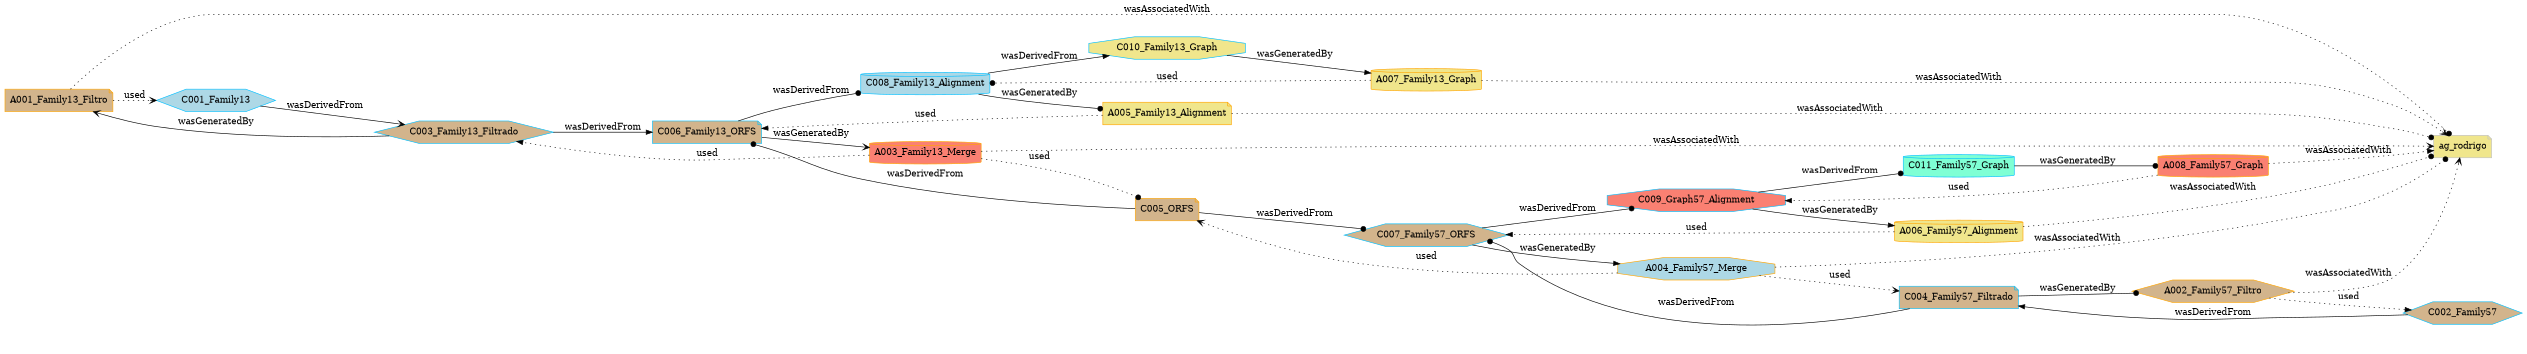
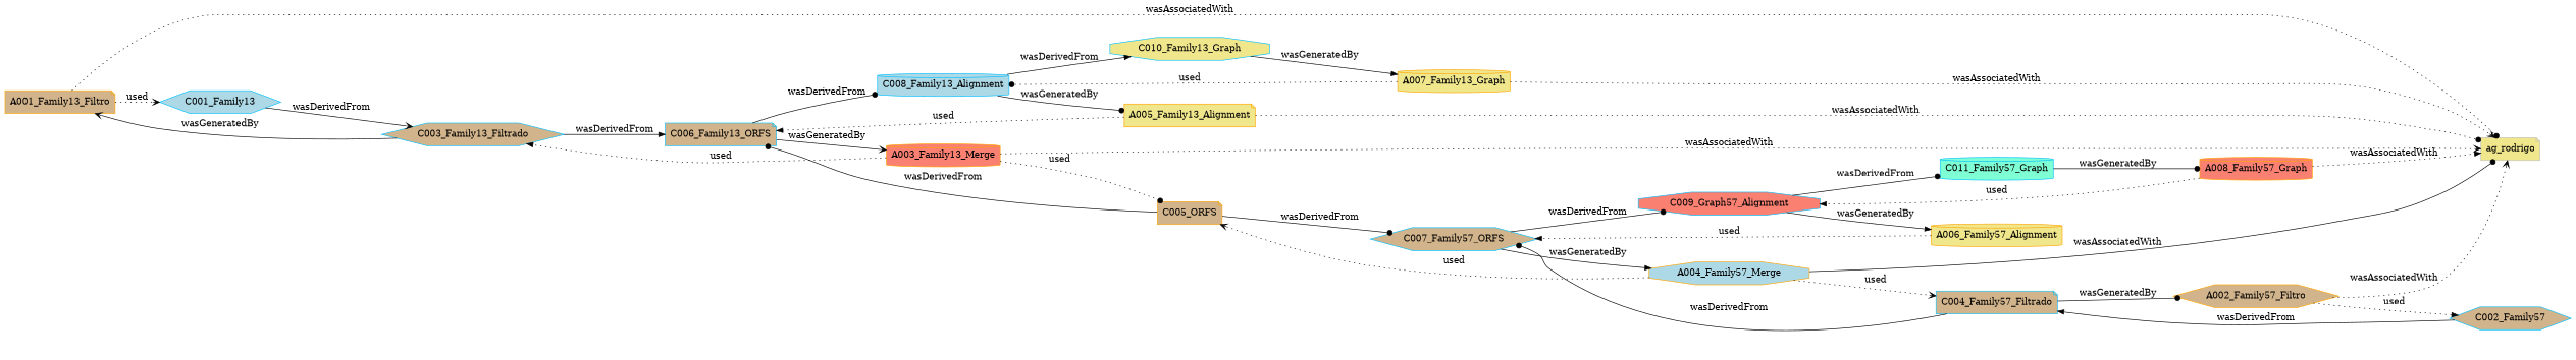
  digraph {
    fontsize=36
    rankdir=LR
    node [color=deepskyblue distortion=0.0 fillcolor=tan orientation=0.0 shape=note skew=0.0 style=filled]
    edge [arrowhead=dot]
    A001_Family13_Filtro [color=orange]
    C001_Family13 [fillcolor=lightblue shape=hexagon]
    ag_rodrigo [color=gray fillcolor=khaki]
    C003_Family13_Filtrado [shape=hexagon]
    A002_Family57_Filtro [color=orange shape=hexagon]
    C002_Family57 [shape=hexagon]
    C004_Family57_Filtrado
    A003_Family13_Merge [color=orange fillcolor=salmon shape=cylinder]
    C005_ORFS [color=orange]
    C006_Family13_ORFS
    C007_Family57_ORFS [shape=hexagon]
    A004_Family57_Merge [color=orange fillcolor=lightblue shape=octagon]
    A005_Family13_Alignment [color=orange fillcolor=khaki]
    C008_Family13_Alignment [fillcolor=lightblue shape=cylinder]
    A006_Family57_Alignment [color=orange fillcolor=khaki shape=cylinder]
    n16 [fillcolor=salmon label=C009_Graph57_Alignment shape=octagon]
    A007_Family13_Graph [color=orange fillcolor=khaki shape=cylinder]
    C010_Family13_Graph [fillcolor=khaki shape=octagon]
    A008_Family57_Graph [color=orange fillcolor=salmon shape=cylinder]
    C011_Family57_Graph [fillcolor=aquamarine shape=cylinder]
    A001_Family13_Filtro -> C001_Family13 [arrowhead=vee label=used style=dotted]
    A001_Family13_Filtro -> ag_rodrigo [label=wasAssociatedWith style=dotted]
    C001_Family13 -> C003_Family13_Filtrado [arrowhead=vee label=wasDerivedFrom]
    C003_Family13_Filtrado -> A001_Family13_Filtro [arrowhead=vee label=wasGeneratedBy]
    C003_Family13_Filtrado -> C006_Family13_ORFS [arrowhead=normal label=wasDerivedFrom]
    A002_Family57_Filtro -> ag_rodrigo [arrowhead=vee label=wasAssociatedWith style=dotted]
    A002_Family57_Filtro -> C002_Family57 [arrowhead=normal label=used style=dotted]
    C002_Family57 -> C004_Family57_Filtrado [arrowhead=normal label=wasDerivedFrom]
    C004_Family57_Filtrado -> A002_Family57_Filtro [label=wasGeneratedBy]
    C004_Family57_Filtrado -> C007_Family57_ORFS [label=wasDerivedFrom]
    A003_Family13_Merge -> ag_rodrigo [arrowhead=vee label=wasAssociatedWith style=dotted]
    A003_Family13_Merge -> C003_Family13_Filtrado [arrowhead=normal label=used style=dotted]
    A003_Family13_Merge -> C005_ORFS [label=used style=dotted]
    C005_ORFS -> C006_Family13_ORFS [label=wasDerivedFrom]
    C005_ORFS -> C007_Family57_ORFS [label=wasDerivedFrom]
    C006_Family13_ORFS -> A003_Family13_Merge [arrowhead=vee label=wasGeneratedBy]
    C006_Family13_ORFS -> C008_Family13_Alignment [label=wasDerivedFrom]
    C007_Family57_ORFS -> A004_Family57_Merge [arrowhead=normal label=wasGeneratedBy]
    C007_Family57_ORFS -> n16 [label=wasDerivedFrom]
-   A004_Family57_Merge -> ag_rodrigo [label=wasAssociatedWith style=dotted]
+   A004_Family57_Merge -> ag_rodrigo [label=wasAssociatedWith style=solid]
    A004_Family57_Merge -> C004_Family57_Filtrado [arrowhead=vee label=used style=dotted]
    A004_Family57_Merge -> C005_ORFS [arrowhead=vee label=used style=dotted]
    A005_Family13_Alignment -> ag_rodrigo [label=wasAssociatedWith style=dotted]
    A005_Family13_Alignment -> C006_Family13_ORFS [arrowhead=normal label=used style=dotted]
    C008_Family13_Alignment -> A005_Family13_Alignment [label=wasGeneratedBy]
    C008_Family13_Alignment -> C010_Family13_Graph [arrowhead=normal label=wasDerivedFrom]
-   A006_Family57_Alignment -> ag_rodrigo [label=wasAssociatedWith style=dotted]
    A006_Family57_Alignment -> C007_Family57_ORFS [arrowhead=normal label=used style=dotted]
    n16 -> A006_Family57_Alignment [arrowhead=normal label=wasGeneratedBy]
    n16 -> C011_Family57_Graph [label=wasDerivedFrom]
    A007_Family13_Graph -> ag_rodrigo [arrowhead=vee label=wasAssociatedWith style=dotted]
    A007_Family13_Graph -> C008_Family13_Alignment [label=used style=dotted]
    C010_Family13_Graph -> A007_Family13_Graph [arrowhead=normal label=wasGeneratedBy]
    A008_Family57_Graph -> ag_rodrigo [arrowhead=normal label=wasAssociatedWith style=dotted]
    A008_Family57_Graph -> n16 [arrowhead=normal label=used style=dotted]
    C011_Family57_Graph -> A008_Family57_Graph [label=wasGeneratedBy]
  }
